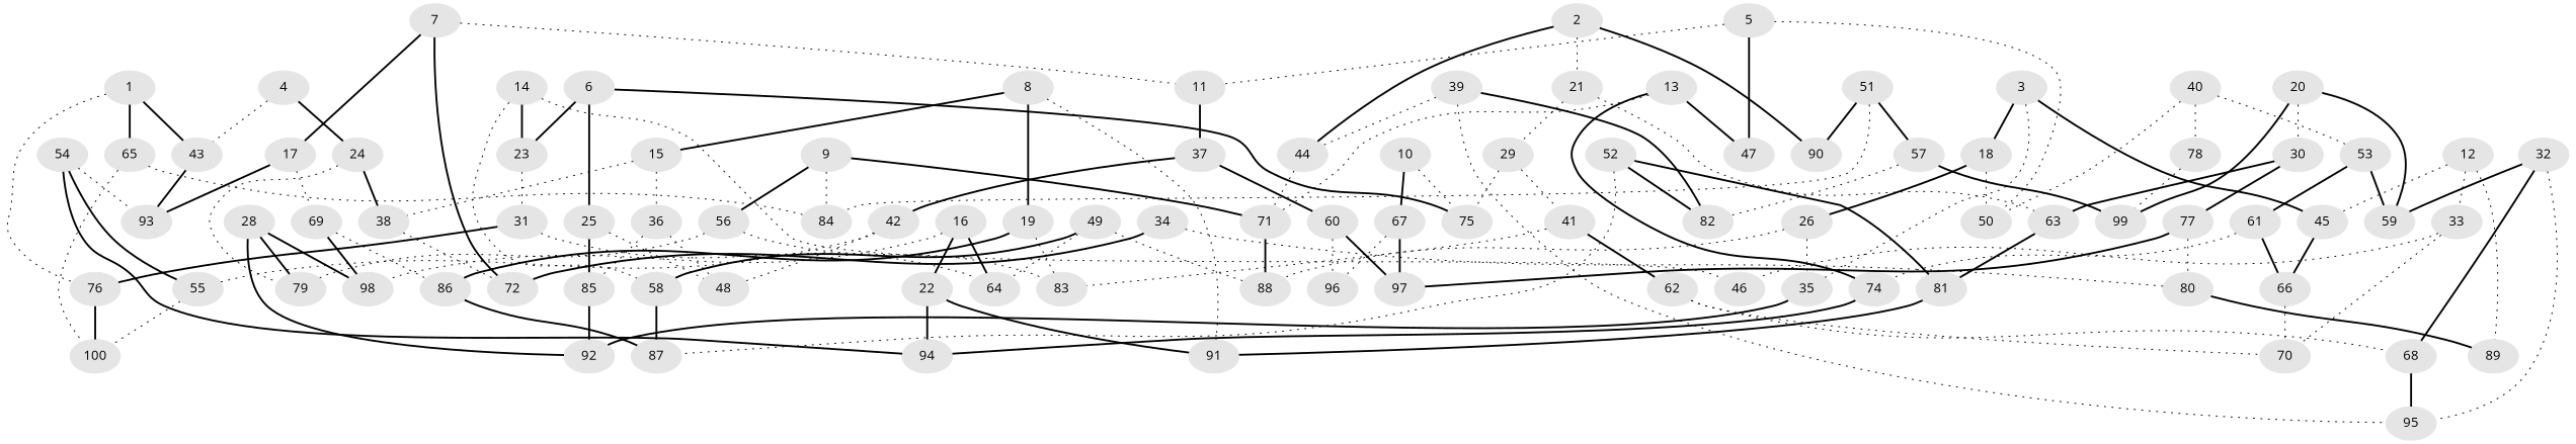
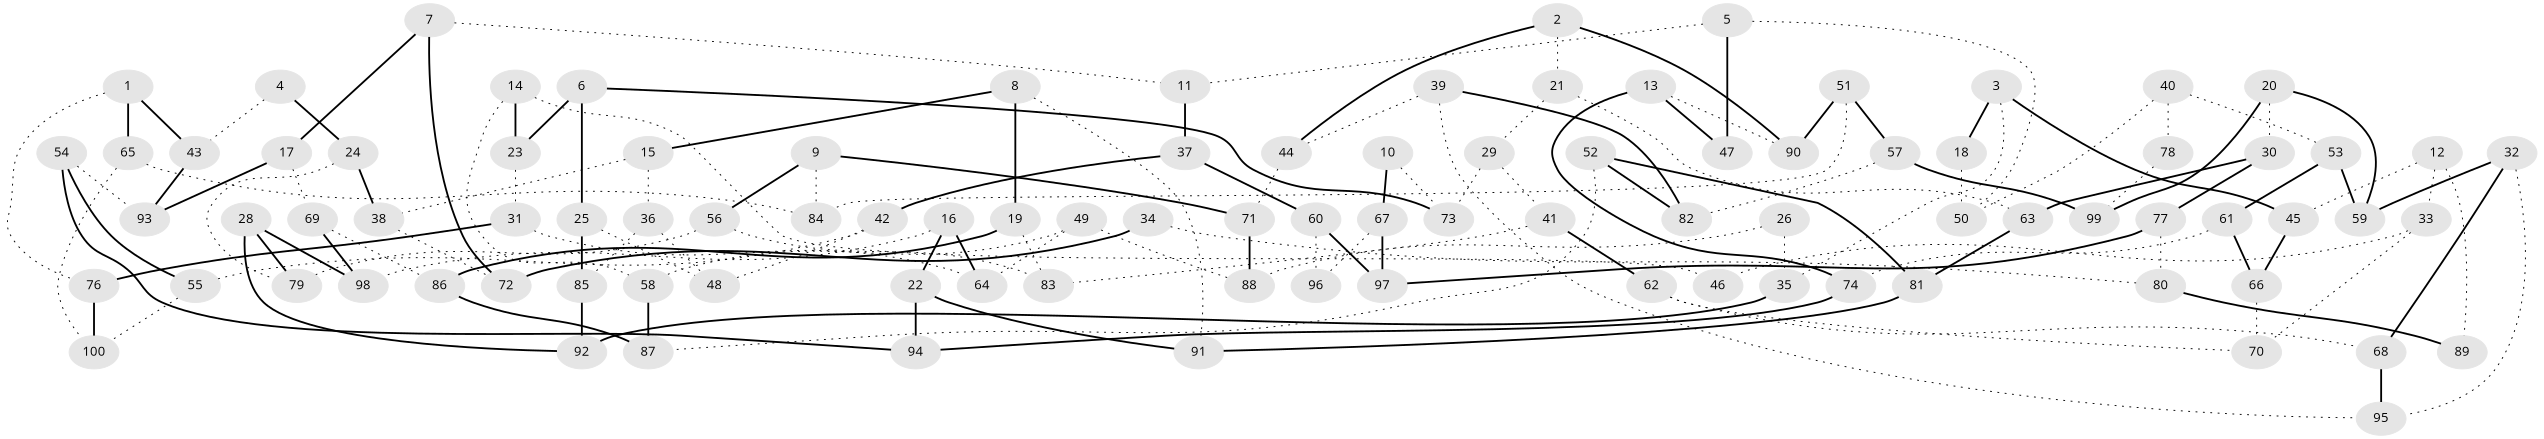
  graph {
    fontname="Open Sans"
    node [color=gray90 fontname="Open Sans" style=filled]
    edge [fontname="Open Sans" style=bold]
    1
    43
    65
    76
    93
    84
    100
    2
    21
    44
    90
    29
    63
    71
    3
    18
    35
    45
    50
    26
    92
    66
    4
    24
    38
    79
    5
    11
    47
    37
    6
    23
    25
-   73 [label=75]
+   73
    31
    48
    85
    7
    17
    72
    69
    8
    15
    19
    91
    36
    83
    86
    9
    56
    88
    10
    67
    96
    97
    42
    60
    12
    33
    89
    46
    70
    13
    74
    94
    14
    58
    87
    16
    22
    64
    98
    20
    30
    59
    99
    77
    41
    81
    78
    28
    62
    80
    32
    68
    95
    34
    55
    39
    82
    40
    53
    61
    49
    51
    57
    52
    54
    1 -- 43
    1 -- 65
    1 -- 76 [style=dotted]
    43 -- 93
    65 -- 84 [style=dotted]
    65 -- 100 [style=dotted]
    76 -- 100
    2 -- 21 [style=dotted]
    2 -- 44
    2 -- 90
    21 -- 29 [style=dotted]
    21 -- 63 [style=dotted]
    44 -- 71 [style=dotted]
    29 -- 73 [style=dotted]
    29 -- 41 [style=dotted]
    63 -- 81
    71 -- 88
    3 -- 18
    3 -- 35 [style=dotted]
    3 -- 45
    18 -- 50 [style=dotted]
-   18 -- 26
    35 -- 92
    45 -- 66
    26 -- 35 [style=dotted]
    26 -- 88 [style=dotted]
    66 -- 70 [style=dotted]
    4 -- 43 [style=dotted]
    4 -- 24
    24 -- 38
    24 -- 79 [style=dotted]
    38 -- 72 [style=dotted]
    5 -- 50 [style=dotted]
    5 -- 11 [style=dotted]
    5 -- 47
    11 -- 37
    37 -- 42
    37 -- 60
    6 -- 23
    6 -- 25
    6 -- 73
    23 -- 31 [style=dotted]
    25 -- 48 [style=dotted]
    25 -- 85
    31 -- 76
    31 -- 64 [style=dotted]
    85 -- 92
    7 -- 11 [style=dotted]
    7 -- 17
    7 -- 72
    17 -- 93
    17 -- 69 [style=dotted]
    69 -- 86 [style=dotted]
    69 -- 98
    8 -- 15
    8 -- 19
    8 -- 91 [style=dotted]
    15 -- 38 [style=dotted]
    15 -- 36 [style=dotted]
    19 -- 83 [style=dotted]
    19 -- 86
    36 -- 48 [style=dotted]
    36 -- 85 [style=dotted]
    86 -- 87
    9 -- 84 [style=dotted]
    9 -- 71
    9 -- 56
    56 -- 79 [style=dotted]
    56 -- 83 [style=dotted]
    10 -- 73 [style=dotted]
    10 -- 67
    67 -- 96 [style=dotted]
    67 -- 97
    42 -- 48 [style=dotted]
    42 -- 55 [style=dotted]
    60 -- 96 [style=dotted]
    60 -- 97
    12 -- 45 [style=dotted]
    12 -- 33 [style=dotted]
    12 -- 89 [style=dotted]
    33 -- 46 [style=dotted]
    33 -- 70 [style=dotted]
-   13 -- 71 [style=dotted]
+   13 -- 90 [style=dotted]
    13 -- 47
    13 -- 74
    74 -- 94
    14 -- 23
    14 -- 46 [style=dotted]
    14 -- 58 [style=dotted]
    58 -- 87
    16 -- 22
    16 -- 64
    16 -- 98 [style=dotted]
    22 -- 91
    22 -- 94
    20 -- 30 [style=dotted]
    20 -- 59
    20 -- 99
    30 -- 63
    30 -- 77
    77 -- 97
    77 -- 80 [style=dotted]
    41 -- 83 [style=dotted]
    41 -- 62
    81 -- 91
    78 -- 99 [style=dotted]
    28 -- 92
    28 -- 79
    28 -- 98
    62 -- 70 [style=dotted]
    62 -- 68 [style=dotted]
    80 -- 89
    32 -- 59
    32 -- 68
    32 -- 95 [style=dotted]
    68 -- 95
    34 -- 72
    34 -- 80 [style=dotted]
    55 -- 100 [style=dotted]
    39 -- 44 [style=dotted]
    39 -- 95 [style=dotted]
    39 -- 82
    40 -- 50 [style=dotted]
    40 -- 78 [style=dotted]
    40 -- 53 [style=dotted]
    53 -- 59
    53 -- 61
    61 -- 66
    61 -- 74 [style=dotted]
    49 -- 88 [style=dotted]
-   49 -- 58
+   49 -- 58 [style=dotted]
    49 -- 64 [style=dotted]
    51 -- 84 [style=dotted]
    51 -- 90
    51 -- 57
    57 -- 99
    57 -- 82 [style=dotted]
    52 -- 87 [style=dotted]
    52 -- 81
    52 -- 82
    54 -- 93 [style=dotted]
    54 -- 94
    54 -- 55
  }
